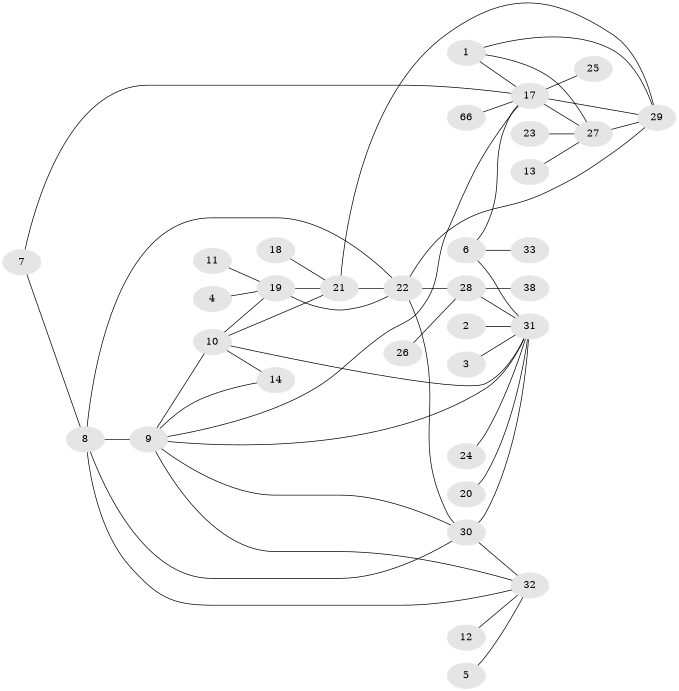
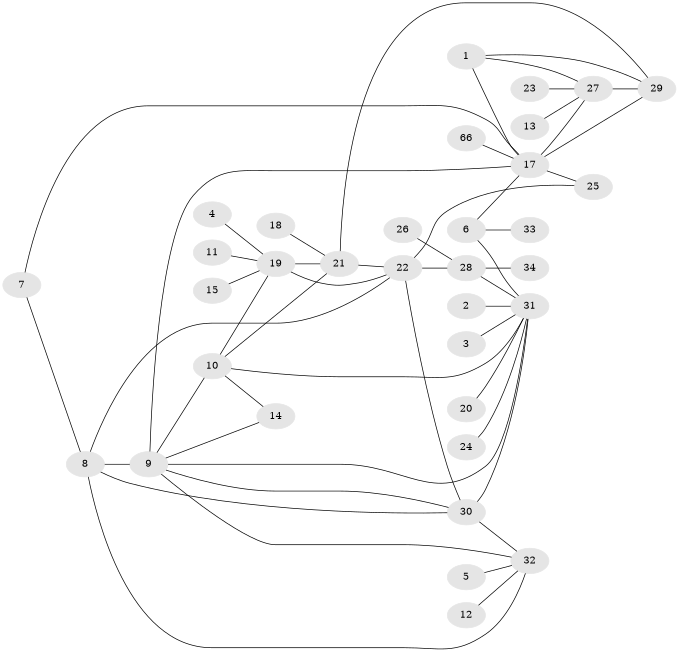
  graph {
    rankdir=LR
    node [color=gray90 style=filled]
    edge [weight=1.0]
    1
    17
    27
    29
    25
    2
    31
    3
    4
    19
    22
    21
    5
    32
    6
    33
    7
    8
    9
    30
    10
    14
    28
    11
    12
    13
+   15
    n28 [label=66]
    18
    20
-   34 [label=38]
+   34
    23
    24
    26
    1 -- 17
    1 -- 27 [weight=2.0]
    1 -- 29
    17 -- 27 [weight=2.0]
    17 -- 29
    17 -- 25
    27 -- 29 [weight=2.0]
    2 -- 31
    3 -- 31
    4 -- 19
    19 -- 22
    19 -- 21 [weight=4.0]
-   22 -- 29
+   22 -- 25
    22 -- 30 [weight=4.0]
    22 -- 28 [weight=6.0]
    21 -- 29
    21 -- 22
    5 -- 32
    6 -- 17
    6 -- 31 [weight=6.0]
    6 -- 33
    7 -- 17
    7 -- 8
    8 -- 22
    8 -- 32
    8 -- 9 [weight=2.0]
    8 -- 30
    9 -- 17
    9 -- 31
    9 -- 32 [weight=2.0]
    9 -- 30 [weight=2.0]
    9 -- 10 [weight=2.0]
    9 -- 14
    30 -- 31
    30 -- 32
    10 -- 31
    10 -- 19 [weight=2.0]
    10 -- 21 [weight=2.0]
    10 -- 14
    28 -- 31
    28 -- 34
    11 -- 19
    12 -- 32
    13 -- 27
+   15 -- 19
    n28 -- 17
    18 -- 21
    20 -- 31
    23 -- 27
    24 -- 31
    26 -- 28
  }
